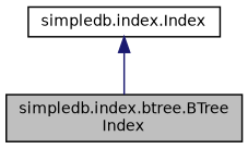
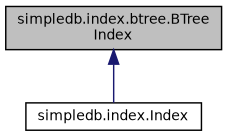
  digraph {
    node [color=black fontname=Helvetica fontsize=10 shape=record style=filled]
    n1 [fillcolor=grey75 fontcolor=black height=0.2 label="simpledb.index.btree.BTree\lIndex" width=0.4]
    n2 [fillcolor=white height=0.2 label="simpledb.index.Index" width=0.4]
-   n2 -> n1 [color=midnightblue dir=back fontname=Helvetica fontsize=10 labelfontname=Helvetica labelfontsize=10 style=solid]
+   n1 -> n2 [color=midnightblue dir=back fontname=Helvetica fontsize=10 labelfontname=Helvetica labelfontsize=10 style=solid]
  }
